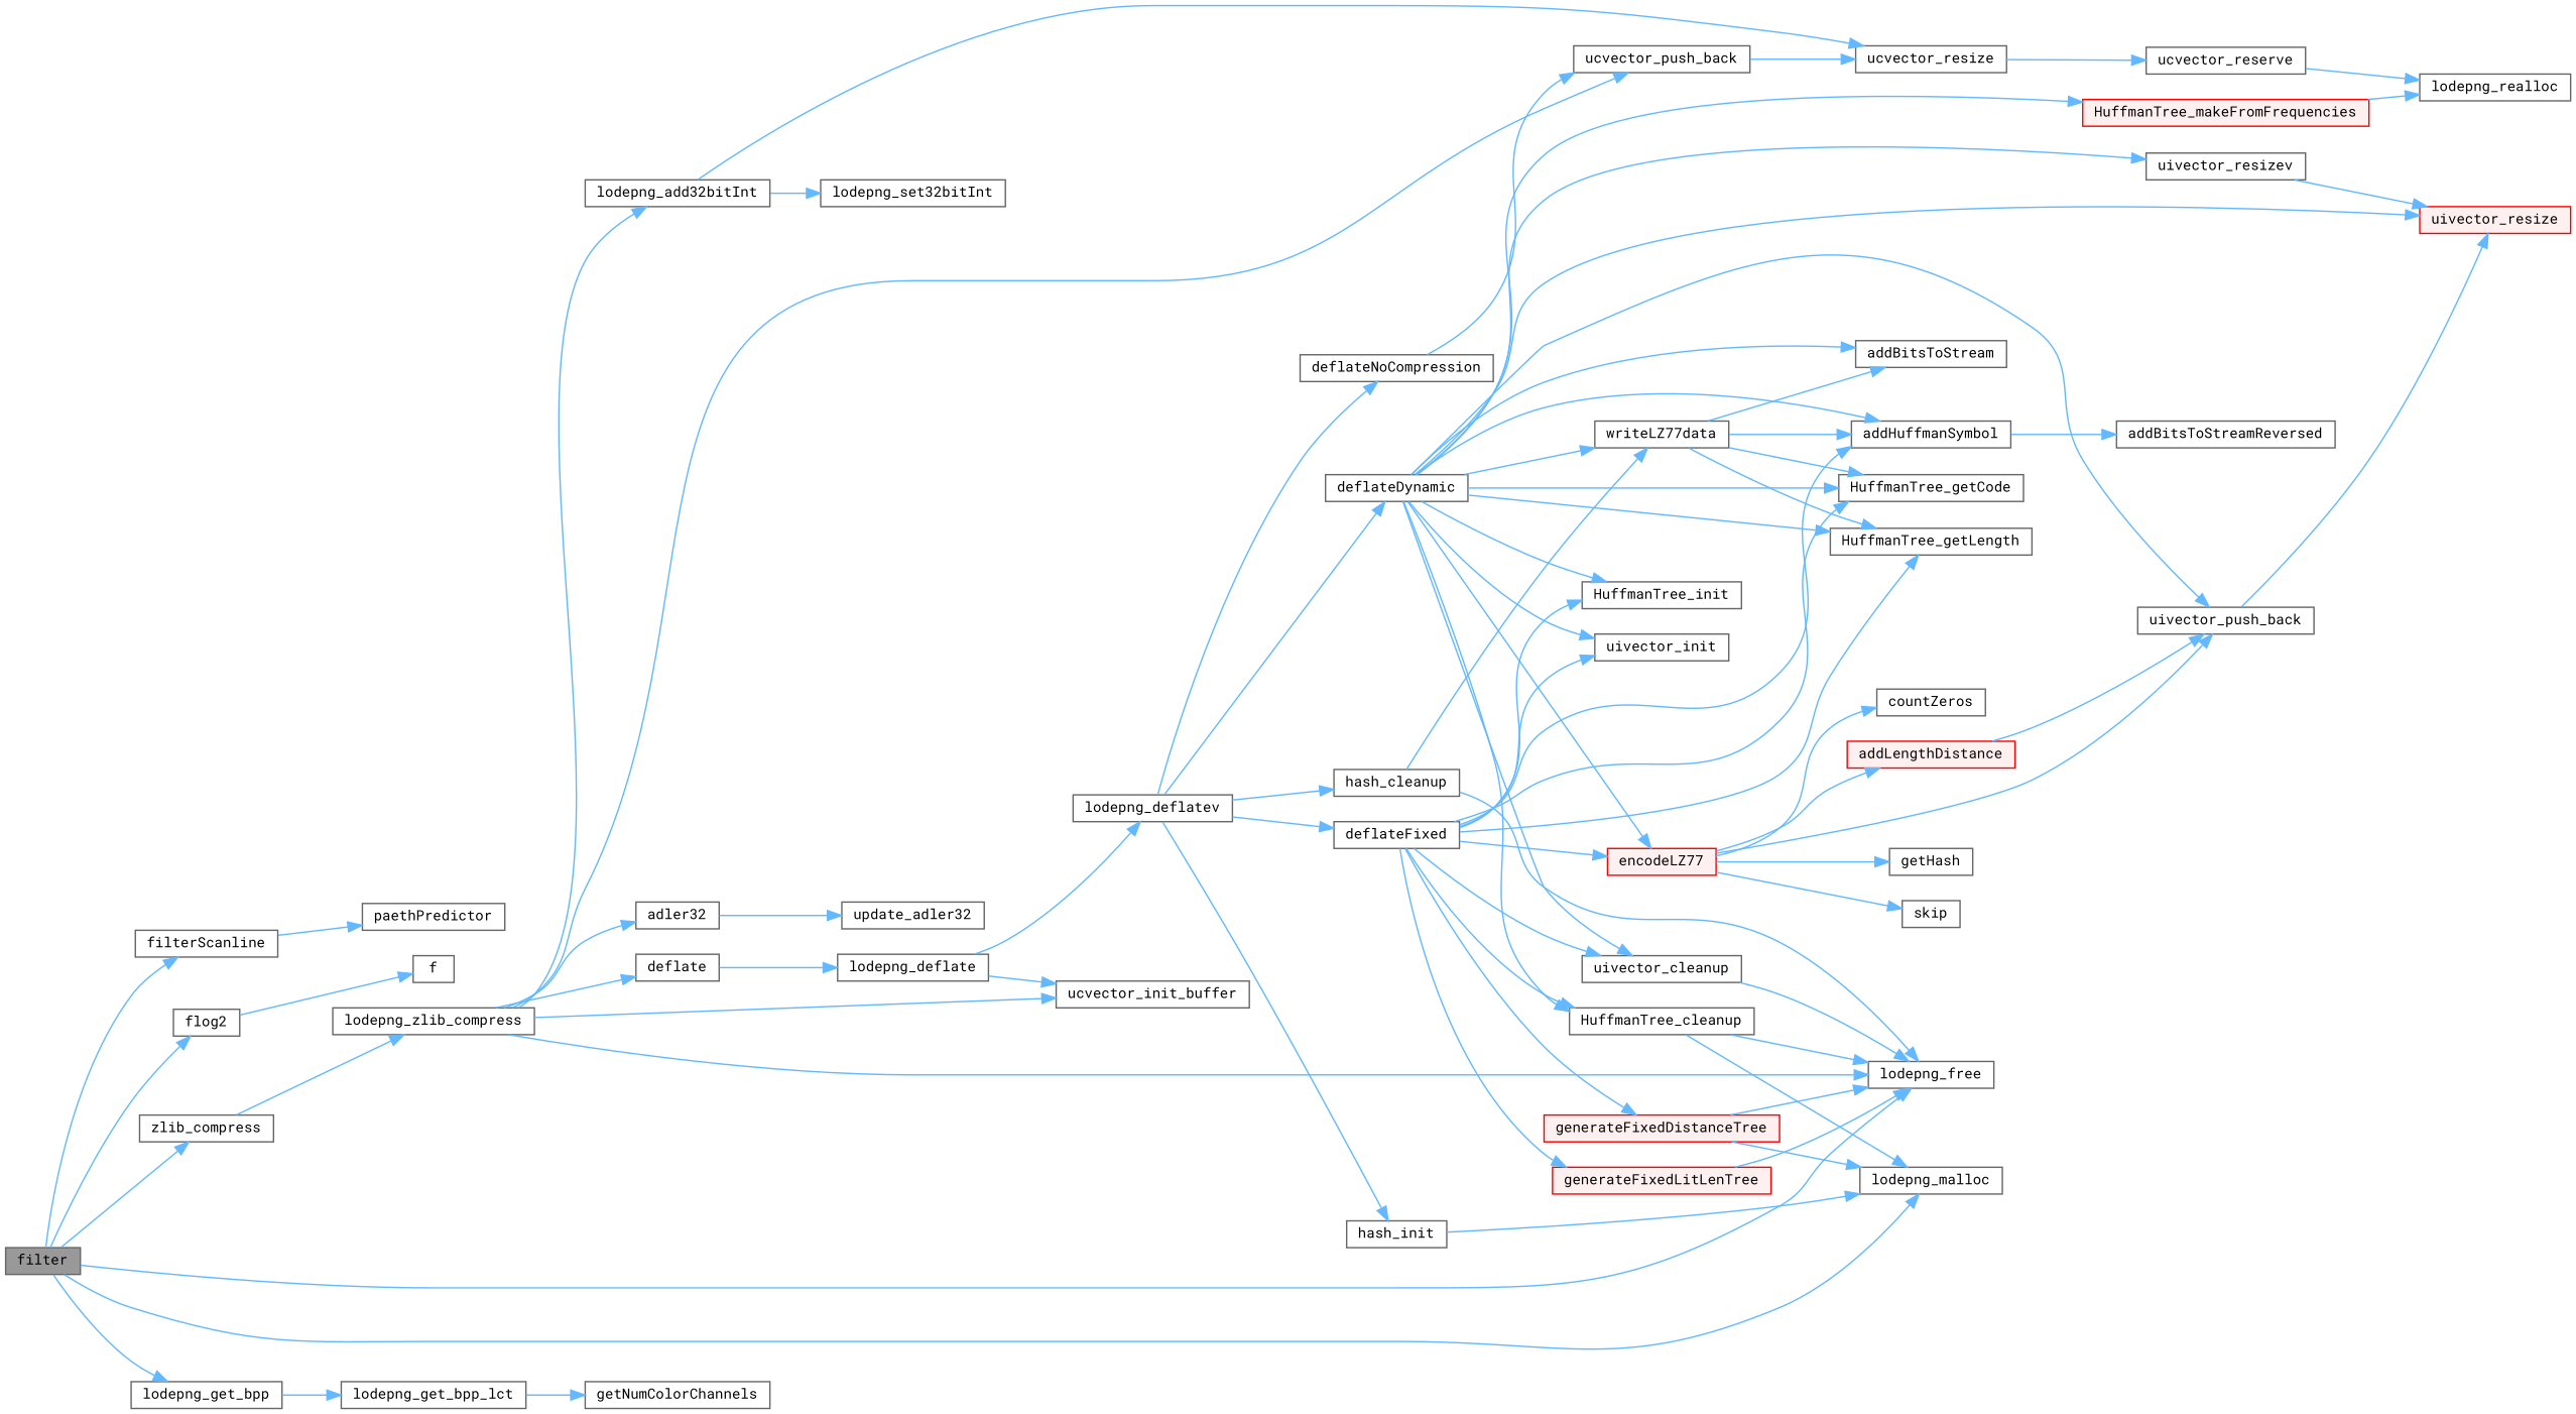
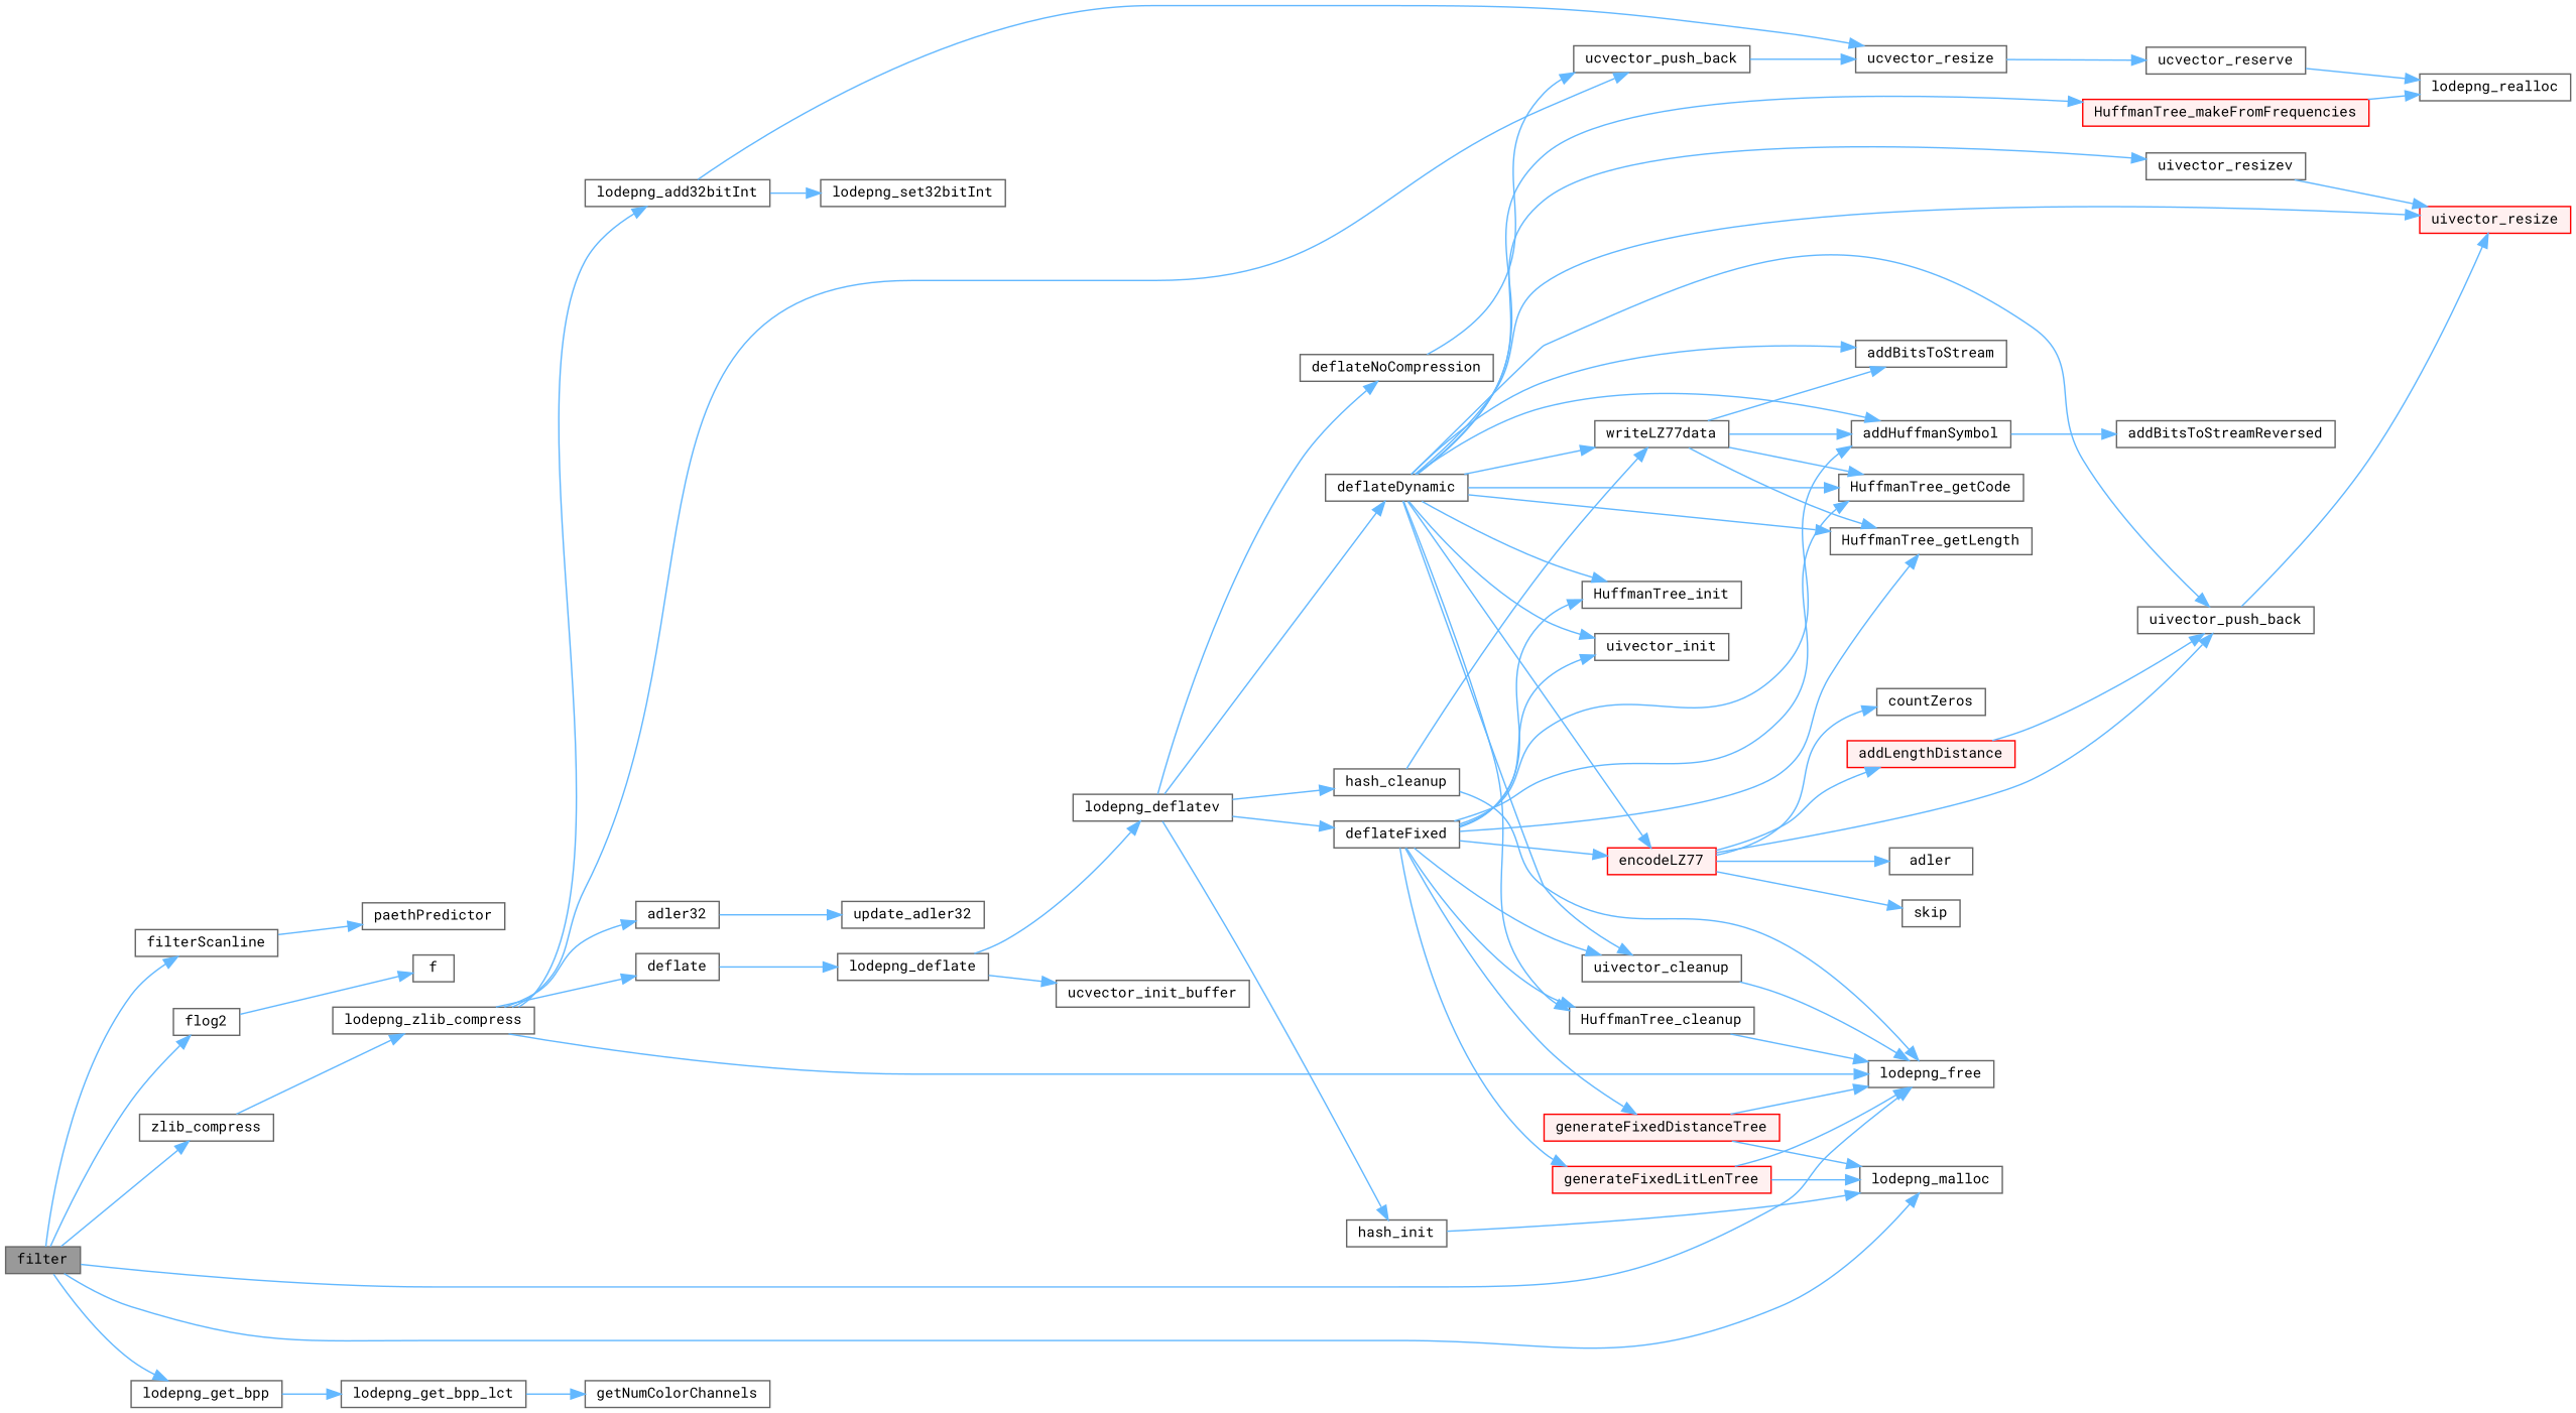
  digraph {
    fontname="Roboto Mono"
    rankdir=LR
    node [color=grey40 fillcolor=white fontname="Roboto Mono" fontsize=10 shape=box style=filled]
    edge [color=steelblue1 fontname="Roboto Mono" fontsize=10 labelfontname=Helvetica labelfontsize=10 style=solid]
    n1 [color=gray40 fillcolor=grey60 fontcolor=black height=0.2 label=filter width=0.4]
    n2 [height=0.2 label=filterScanline width=0.4]
    n3 [height=0.2 label=flog2 width=0.4]
    n4 [height=0.2 label=lodepng_free width=0.4]
    n5 [height=0.2 label=lodepng_get_bpp width=0.4]
    n6 [height=0.2 label=lodepng_malloc width=0.4]
    n7 [height=0.2 label=zlib_compress width=0.4]
    n8 [height=0.2 label=paethPredictor width=0.4]
    n9 [height=0.2 label=f width=0.4]
    n10 [height=0.2 label=lodepng_get_bpp_lct width=0.4]
    n11 [height=0.2 label=lodepng_zlib_compress width=0.4]
    n12 [height=0.2 label=getNumColorChannels width=0.4]
    n13 [height=0.2 label=adler32 width=0.4]
    n14 [height=0.2 label=deflate width=0.4]
    n15 [height=0.2 label=ucvector_push_back width=0.4]
    n16 [height=0.2 label=ucvector_init_buffer width=0.4]
    n17 [height=0.2 label=lodepng_add32bitInt width=0.4]
    n18 [height=0.2 label=update_adler32 width=0.4]
    n19 [height=0.2 label=lodepng_deflate width=0.4]
    n20 [height=0.2 label=ucvector_resize width=0.4]
    n21 [height=0.2 label=lodepng_set32bitInt width=0.4]
    n22 [height=0.2 label=lodepng_deflatev width=0.4]
    n23 [height=0.2 label=deflateDynamic width=0.4]
    n24 [height=0.2 label=deflateFixed width=0.4]
    n25 [height=0.2 label=deflateNoCompression width=0.4]
    n26 [height=0.2 label=hash_cleanup width=0.4]
    n27 [height=0.2 label=hash_init width=0.4]
    n28 [height=0.2 label=addBitsToStream width=0.4]
    n29 [height=0.2 label=addHuffmanSymbol width=0.4]
    n30 [color=red fillcolor="#FFF0F0" height=0.2 label=encodeLZ77 width=0.4]
    n31 [height=0.2 label=uivector_push_back width=0.4]
    n32 [color=red fillcolor="#FFF0F0" height=0.2 label=uivector_resize width=0.4]
    n33 [height=0.2 label=HuffmanTree_cleanup width=0.4]
    n34 [height=0.2 label=HuffmanTree_getCode width=0.4]
    n35 [height=0.2 label=HuffmanTree_getLength width=0.4]
    n36 [height=0.2 label=HuffmanTree_init width=0.4]
    n37 [color=red fillcolor="#FFF0F0" height=0.2 label=HuffmanTree_makeFromFrequencies width=0.4]
    n38 [height=0.2 label=uivector_cleanup width=0.4]
    n39 [height=0.2 label=uivector_init width=0.4]
    n40 [height=0.2 label=uivector_resizev width=0.4]
    n41 [height=0.2 label=writeLZ77data width=0.4]
    n42 [color=red fillcolor="#FFF0F0" height=0.2 label=generateFixedDistanceTree width=0.4]
    n43 [color=red fillcolor="#FFF0F0" height=0.2 label=generateFixedLitLenTree width=0.4]
    n44 [height=0.2 label=addBitsToStreamReversed width=0.4]
    n45 [color=red fillcolor="#FFF0F0" height=0.2 label=addLengthDistance width=0.4]
    n46 [height=0.2 label=countZeros width=0.4]
-   n47 [height=0.2 label=getHash width=0.4]
+   n47 [height=0.2 label=adler width=0.4]
    n48 [height=0.2 label=skip width=0.4]
    n49 [height=0.2 label=lodepng_realloc width=0.4]
    n50 [height=0.2 label=ucvector_reserve width=0.4]
    n1 -> n2
    n1 -> n3
    n1 -> n4
    n1 -> n5
    n1 -> n6
    n1 -> n7
    n2 -> n8
    n3 -> n9
    n5 -> n10
    n7 -> n11
    n10 -> n12
    n11 -> n4
    n11 -> n13
    n11 -> n14
    n11 -> n15
-   n11 -> n16
    n11 -> n17
    n13 -> n18
    n14 -> n19
    n15 -> n20
    n17 -> n20
    n17 -> n21
    n19 -> n16
    n19 -> n22
    n20 -> n50
    n22 -> n23
    n22 -> n24
    n22 -> n25
    n22 -> n26
    n22 -> n27
    n23 -> n28
    n23 -> n29
    n23 -> n30
    n23 -> n31
    n23 -> n32
    n23 -> n33
    n23 -> n34
    n23 -> n35
    n23 -> n36
    n23 -> n37
    n23 -> n38
    n23 -> n39
    n23 -> n40
    n23 -> n41
    n24 -> n29
    n24 -> n30
    n24 -> n33
    n24 -> n34
    n24 -> n35
    n24 -> n36
    n24 -> n38
    n24 -> n39
    n24 -> n42
    n24 -> n43
    n25 -> n15
    n26 -> n4
    n26 -> n41
    n27 -> n6
    n29 -> n44
    n30 -> n31
    n30 -> n45
    n30 -> n46
    n30 -> n47
    n30 -> n48
    n31 -> n32
    n33 -> n4
    n37 -> n49
    n38 -> n4
    n40 -> n32
    n41 -> n28
    n41 -> n29
    n41 -> n34
    n41 -> n35
    n42 -> n4
    n42 -> n6
    n43 -> n4
-   n33 -> n6
+   n43 -> n6
    n45 -> n31
    n50 -> n49
  }
